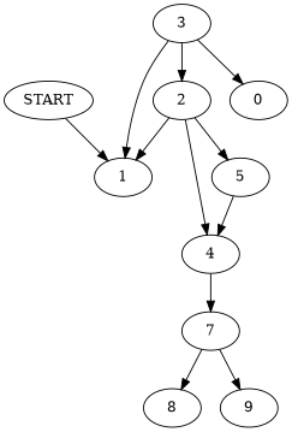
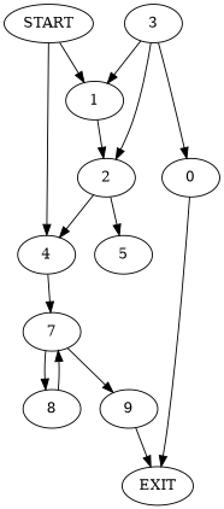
  digraph {
    n1 [label=START]
    1
    2
+   n4 [label=EXIT]
    4
    5
    3
    n8 [label=0]
    7
    8
    9
    n1 -> 1
-   2 -> 1
+   1 -> 2
    2 -> 4
    2 -> 5
    4 -> 7
-   5 -> 4
+   n1 -> 4
    3 -> 1
    3 -> 2
    3 -> n8
+   n8 -> n4
    7 -> 8
    7 -> 9
+   8 -> 7
+   9 -> n4
  }
